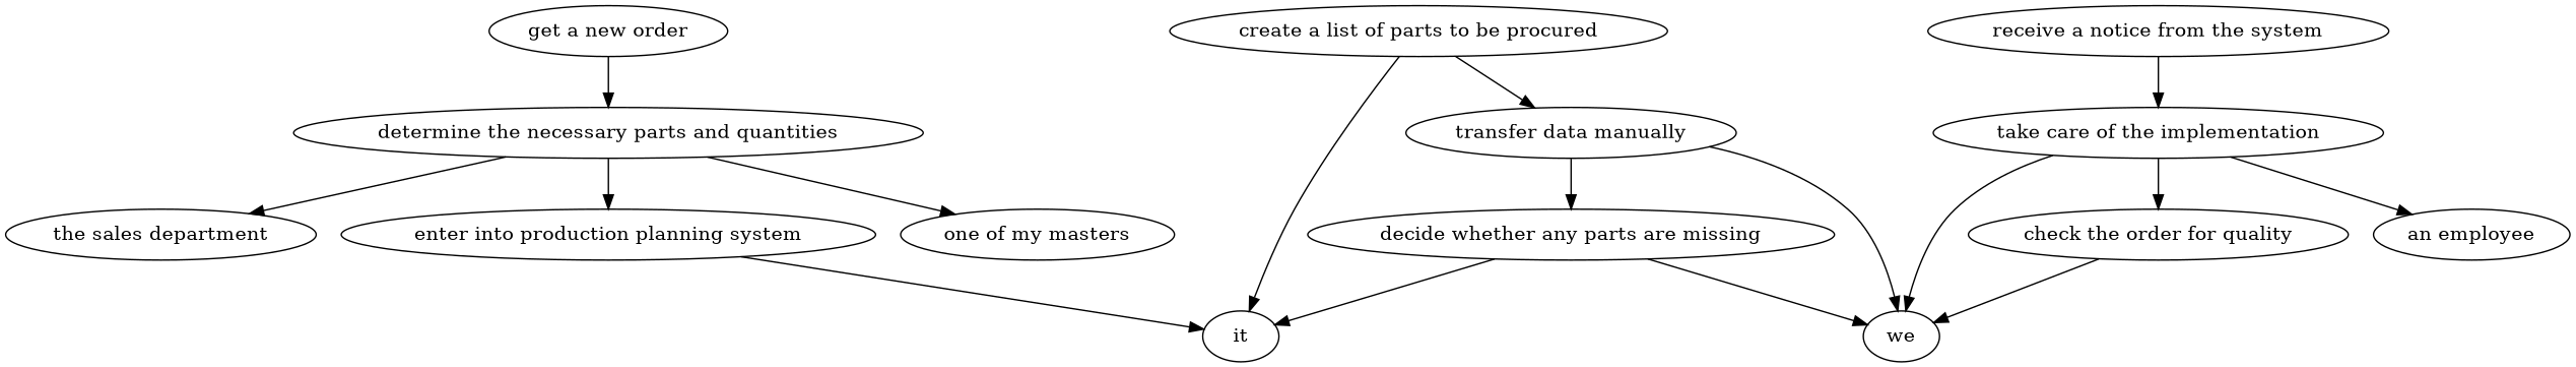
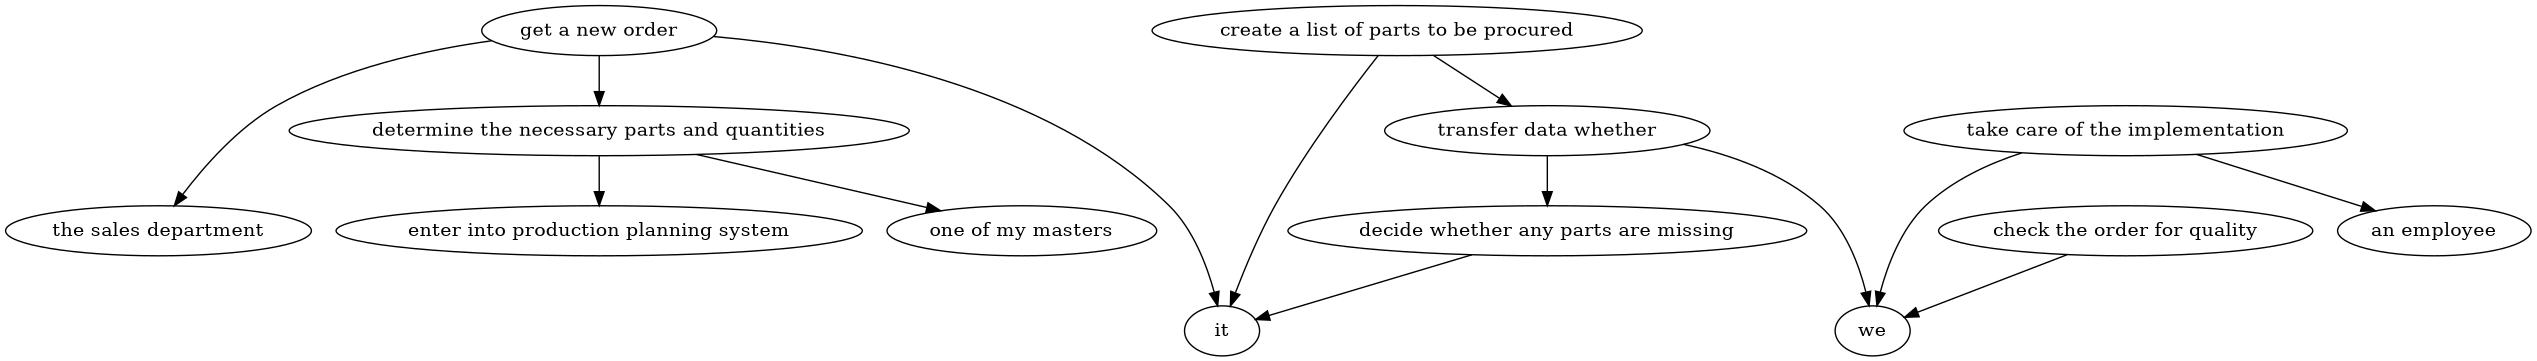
  strict digraph {
    edge [attrs="{'type': 'actor performer', 'label': 'actor performer'}"]
    "get a new order" [attrs="{'type': 'Activity', 'label': 'get a new order'}"]
    "determine the necessary parts and quantities" [attrs="{'type': 'Activity', 'label': 'determine the necessary parts and quantities'}"]
    "the sales department" [attrs="{'type': 'Actor', 'label': 'the sales department'}"]
    "enter into production planning system" [attrs="{'type': 'Activity', 'label': 'enter into production planning system'}"]
    "one of my masters" [attrs="{'type': 'Actor', 'label': 'one of my masters'}"]
    it [attrs="{'type': 'Actor', 'label': 'it'}"]
    "create a list of parts to be procured" [attrs="{'type': 'Activity', 'label': 'create a list of parts to be procured'}"]
-   "transfer data manually" [attrs="{'type': 'Activity', 'label': 'transfer data manually'}"]
+   "transfer data manually" [attrs="{'type': 'Activity', 'label': 'transfer data manually'}" label="transfer data whether"]
    "decide whether any parts are missing" [attrs="{'type': 'Activity', 'label': 'decide whether any parts are missing'}"]
    we [attrs="{'type': 'Actor', 'label': 'we'}"]
-   "receive a notice from the system" [attrs="{'type': 'Activity', 'label': 'receive a notice from the system'}"]
    "take care of the implementation" [attrs="{'type': 'Activity', 'label': 'take care of the implementation'}"]
    "check the order for quality" [attrs="{'type': 'Activity', 'label': 'check the order for quality'}"]
    "an employee" [attrs="{'type': 'Actor', 'label': 'an employee'}"]
    "get a new order" -> "determine the necessary parts and quantities" [attrs="{'type': 'flow', 'label': 'flow'}"]
-   "determine the necessary parts and quantities" -> "the sales department"
+   "get a new order" -> "the sales department"
    "determine the necessary parts and quantities" -> "enter into production planning system" [attrs="{'type': 'flow', 'label': 'flow'}"]
    "determine the necessary parts and quantities" -> "one of my masters"
-   "enter into production planning system" -> it
+   "get a new order" -> it
    "create a list of parts to be procured" -> it
    "create a list of parts to be procured" -> "transfer data manually" [attrs="{'type': 'flow', 'label': 'flow'}"]
    "transfer data manually" -> "decide whether any parts are missing" [attrs="{'type': 'flow', 'label': 'flow'}"]
    "transfer data manually" -> we
    "decide whether any parts are missing" -> it [attrs="{'type': 'flow', 'label': 'flow'}"]
-   "decide whether any parts are missing" -> we
-   "receive a notice from the system" -> "take care of the implementation" [attrs="{'type': 'flow', 'label': 'flow'}"]
    "take care of the implementation" -> we
-   "take care of the implementation" -> "check the order for quality" [attrs="{'type': 'flow', 'label': 'flow'}"]
    "take care of the implementation" -> "an employee"
    "check the order for quality" -> we
  }
